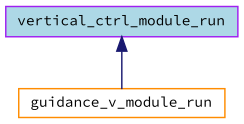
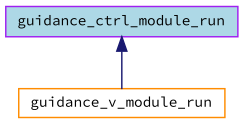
  digraph {
    rankdir=TB
    fontname="Source Code Pro"
    node [fontname="Source Code Pro" fontsize=10 shape=record style=filled]
-   n1 [color=purple fillcolor=lightblue fontcolor=black height=0.2 label=vertical_ctrl_module_run width=0.4]
+   n1 [color=purple fillcolor=lightblue fontcolor=black height=0.2 label=guidance_ctrl_module_run width=0.4]
    n2 [color=darkorange fillcolor=white height=0.2 label=guidance_v_module_run width=0.4]
    n1 -> n2 [color=midnightblue dir=back fontname="Source Code Pro" fontsize=10 labelfontname=FreeSans labelfontsize=10 style=solid]
  }
